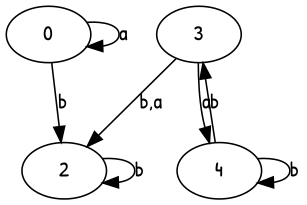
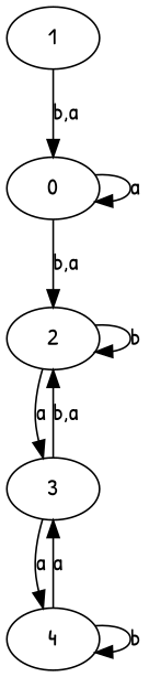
  digraph {
    d2tdocpreamble="\usetikzlibrary{automata}"
    d2tfigpreamble="\tikzstyle{every state}= [ draw=blue!50,very thick,fill=blue!20]  \tikzstyle{auto}= [fill=white]"
    fontname="Patrick Hand"
    ranksep=0.5
    node [fontname="Patrick Hand" style=state]
    edge [fontname="Patrick Hand" lblstyle=auto topath="bend right"]
    n1 [label=0]
    n2 [label=2 style="state, initial"]
    n3 [label=3]
+   n4 [label=1]
    n5 [label=4 style="state, accepting"]
    n1 -> n1 [label=a topath="loop above"]
-   n1 -> n2 [label=b]
+   n1 -> n2 [label="b,a"]
    n2 -> n2 [label=b topath="loop above"]
+   n2 -> n3 [label=a]
    n3 -> n2 [label="b,a"]
    n3 -> n5 [label=a]
-   n5 -> n3 [label=b]
+   n4 -> n1 [label="b,a"]
+   n5 -> n3 [label=a]
    n5 -> n5 [label=b topath="loop above"]
  }
